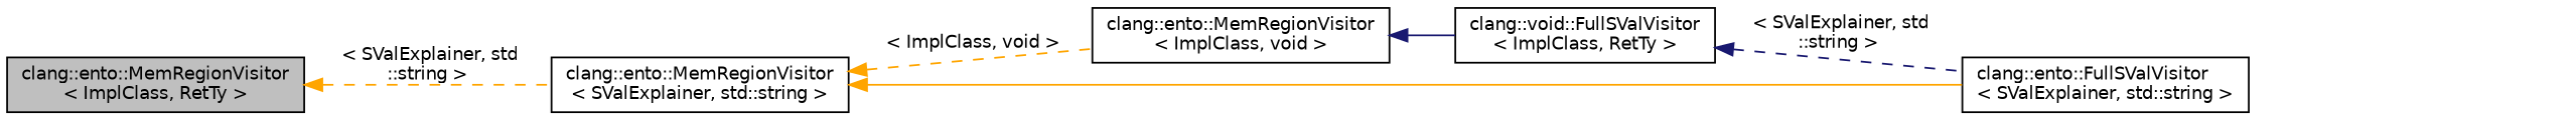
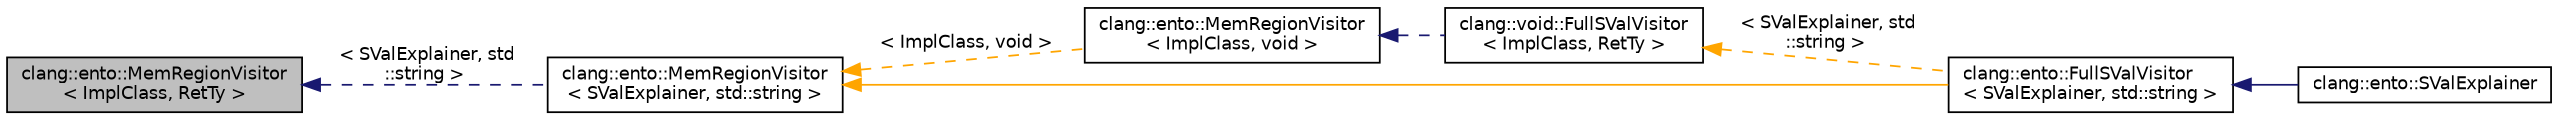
  digraph {
    rankdir=LR
    node [color=black fontname=Helvetica fontsize=10 shape=record]
    edge [color=orange dir=back fontname=Helvetica fontsize=10 labelfontname=Helvetica labelfontsize=10 style=dashed]
    n1 [fillcolor=grey75 fontcolor=black height=0.2 label="clang::ento::MemRegionVisitor\l\< ImplClass, RetTy \>" style=filled width=0.4]
    n2 [height=0.2 label="clang::ento::MemRegionVisitor\l\< SValExplainer, std::string \>" width=0.4]
    n3 [height=0.2 label="clang::ento::MemRegionVisitor\l\< ImplClass, void \>" width=0.4]
    n4 [height=0.2 label="clang::void::FullSValVisitor\l\< ImplClass, RetTy \>" width=0.4]
    n5 [height=0.2 label="clang::ento::FullSValVisitor\l\< SValExplainer, std::string \>" width=0.4]
-   n1 -> n2 [label=" \< SValExplainer, std\l::string \>"]
+   n6 [height=0.2 label="clang::ento::SValExplainer" width=0.4]
+   n1 -> n2 [color=midnightblue label=" \< SValExplainer, std\l::string \>"]
    n2 -> n3 [label=" \< ImplClass, void \>"]
    n2 -> n5 [style=solid]
-   n3 -> n4 [color=midnightblue style=solid]
-   n4 -> n5 [color=midnightblue label=" \< SValExplainer, std\l::string \>"]
+   n3 -> n4 [color=midnightblue]
+   n4 -> n5 [label=" \< SValExplainer, std\l::string \>"]
+   n5 -> n6 [color=midnightblue style=solid]
  }
